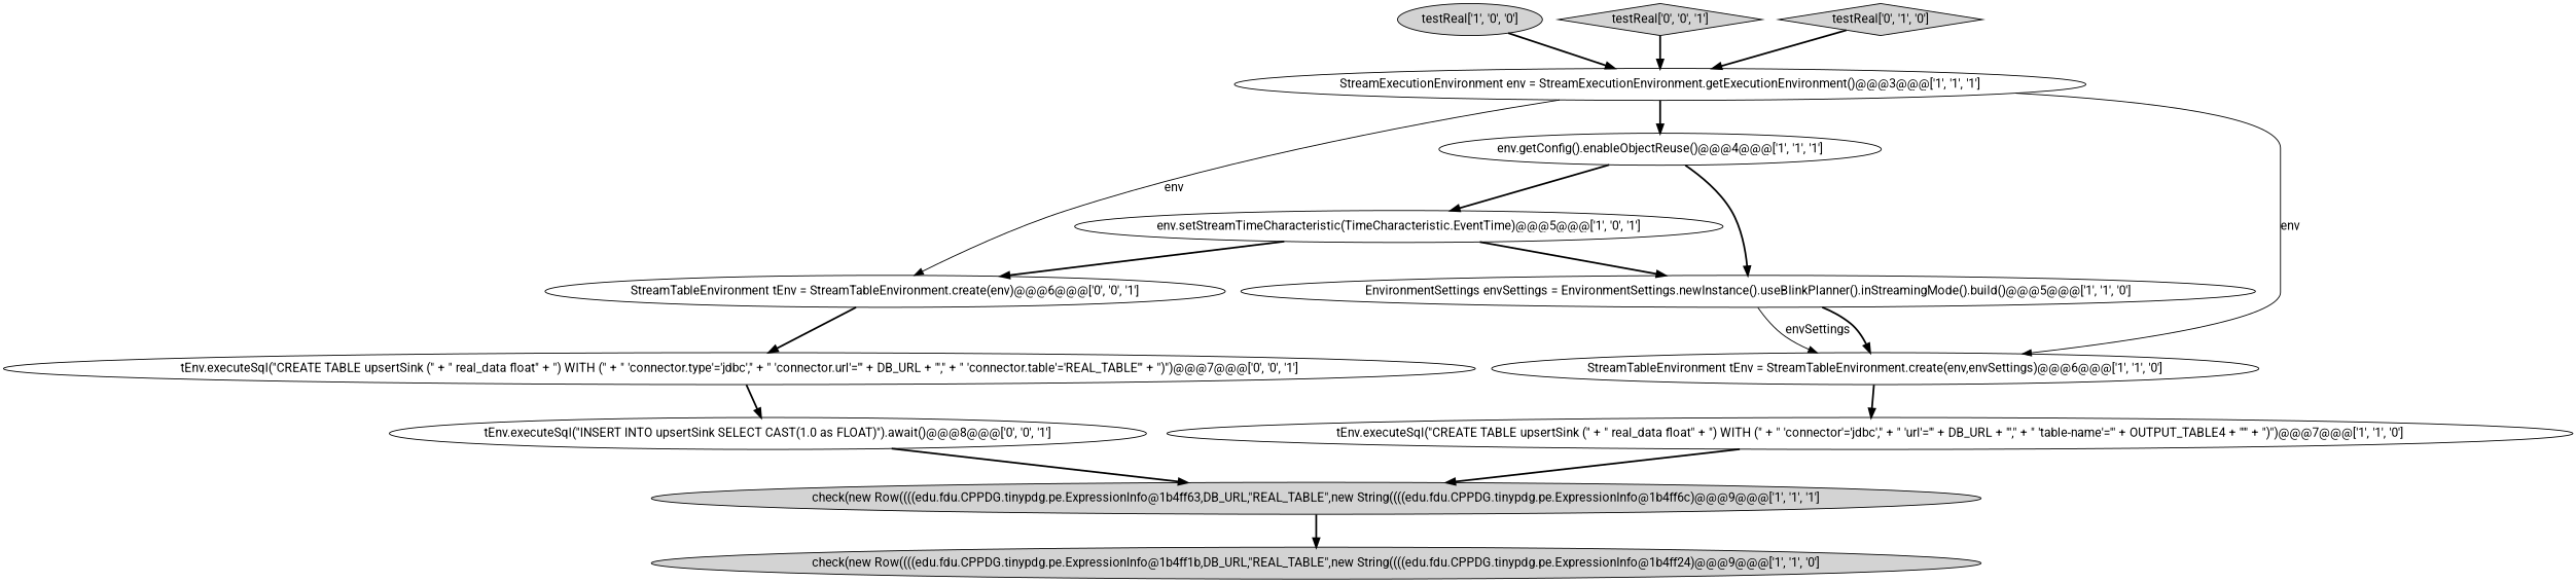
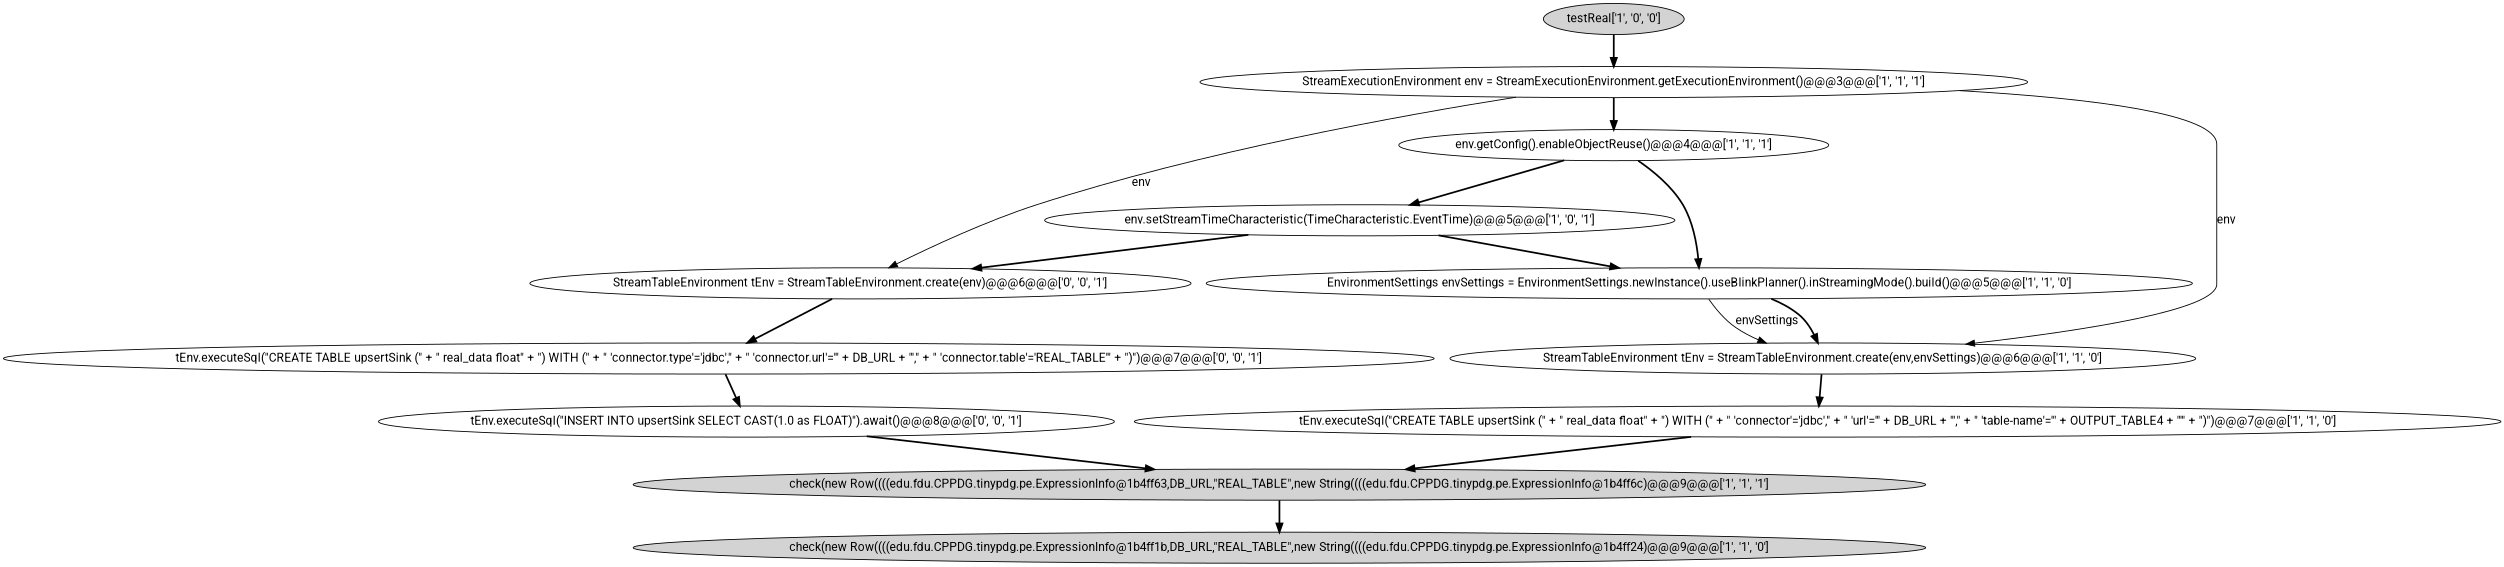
  digraph {
    fontname=Roboto
    node [fillcolor=white fontname=Roboto shape=ellipse style=filled]
    edge [fontname=Roboto style=bold]
    n1 [fillcolor=lightgray label="testReal['1', '0', '0']"]
    n2 [label="StreamExecutionEnvironment env = StreamExecutionEnvironment.getExecutionEnvironment()@@@3@@@['1', '1', '1']"]
    n3 [label="env.getConfig().enableObjectReuse()@@@4@@@['1', '1', '1']"]
    n4 [label="StreamTableEnvironment tEnv = StreamTableEnvironment.create(env)@@@6@@@['0', '0', '1']"]
    n5 [label="StreamTableEnvironment tEnv = StreamTableEnvironment.create(env,envSettings)@@@6@@@['1', '1', '0']"]
    n6 [fillcolor=lightgray label="check(new Row((((edu.fdu.CPPDG.tinypdg.pe.ExpressionInfo@1b4ff63,DB_URL,\"REAL_TABLE\",new String((((edu.fdu.CPPDG.tinypdg.pe.ExpressionInfo@1b4ff6c)@@@9@@@['1', '1', '1']"]
    n7 [fillcolor=lightgray label="check(new Row((((edu.fdu.CPPDG.tinypdg.pe.ExpressionInfo@1b4ff1b,DB_URL,\"REAL_TABLE\",new String((((edu.fdu.CPPDG.tinypdg.pe.ExpressionInfo@1b4ff24)@@@9@@@['1', '1', '0']"]
    n8 [label="EnvironmentSettings envSettings = EnvironmentSettings.newInstance().useBlinkPlanner().inStreamingMode().build()@@@5@@@['1', '1', '0']"]
    n9 [label="env.setStreamTimeCharacteristic(TimeCharacteristic.EventTime)@@@5@@@['1', '0', '1']"]
    n10 [label="tEnv.executeSql(\"CREATE TABLE upsertSink (\" + \" real_data float\" + \") WITH (\" + \" 'connector.type'='jdbc',\" + \" 'connector.url'='\" + DB_URL + \"',\" + \" 'connector.table'='REAL_TABLE'\" + \")\")@@@7@@@['0', '0', '1']"]
    n11 [label="tEnv.executeSql(\"INSERT INTO upsertSink SELECT CAST(1.0 as FLOAT)\").await()@@@8@@@['0', '0', '1']"]
    n12 [label="tEnv.executeSql(\"CREATE TABLE upsertSink (\" + \" real_data float\" + \") WITH (\" + \" 'connector'='jdbc',\" + \" 'url'='\" + DB_URL + \"',\" + \" 'table-name'='\" + OUTPUT_TABLE4 + \"'\" + \")\")@@@7@@@['1', '1', '0']"]
-   n13 [fillcolor=lightgray label="testReal['0', '0', '1']" shape=diamond]
-   n14 [fillcolor=lightgray label="testReal['0', '1', '0']" shape=diamond]
    n1 -> n2
    n2 -> n3
    n2 -> n4 [label=env style=solid]
    n2 -> n5 [label=env style=solid]
    n3 -> n8
    n3 -> n9
    n4 -> n10
    n5 -> n12
    n6 -> n7
    n8 -> n5 [label=envSettings style=solid]
    n8 -> n5
    n9 -> n4
    n9 -> n8
    n10 -> n11
    n11 -> n6
    n12 -> n6
-   n13 -> n2
-   n14 -> n2
  }
